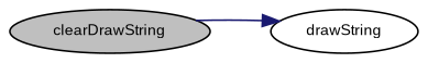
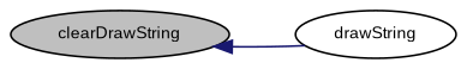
  digraph {
    rankdir=LR
    node [color=black fontname=Arial fontsize=9 shape=ellipse]
    n1 [fillcolor=grey75 fontcolor=black height=0.2 label=clearDrawString style=filled width=0.4]
    n2 [height=0.2 label=drawString width=0.4]
-   n2 -> n1 [color=midnightblue dir=back fontname=Arial fontsize=9 labelfontname=Arial labelfontsize=9 style=solid]
+   n1 -> n2 [color=midnightblue dir=back fontname=Arial fontsize=9 labelfontname=Arial labelfontsize=9 style=solid]
  }
